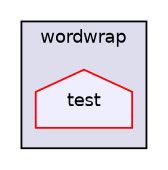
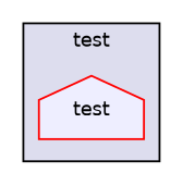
  digraph {
    compound=true
    rankdir=LR
    n1 [fillcolor="#eeeeff" fontname=Helvetica fontsize=10 label=test pencolor=black shape=house style=filled color=red]
    subgraph cluster_1 {
      bgcolor="#ddddee"
      fontname=Helvetica
      fontsize=10
-     label=wordwrap
+     label=test
      pencolor=black
      n1
    }
  }
